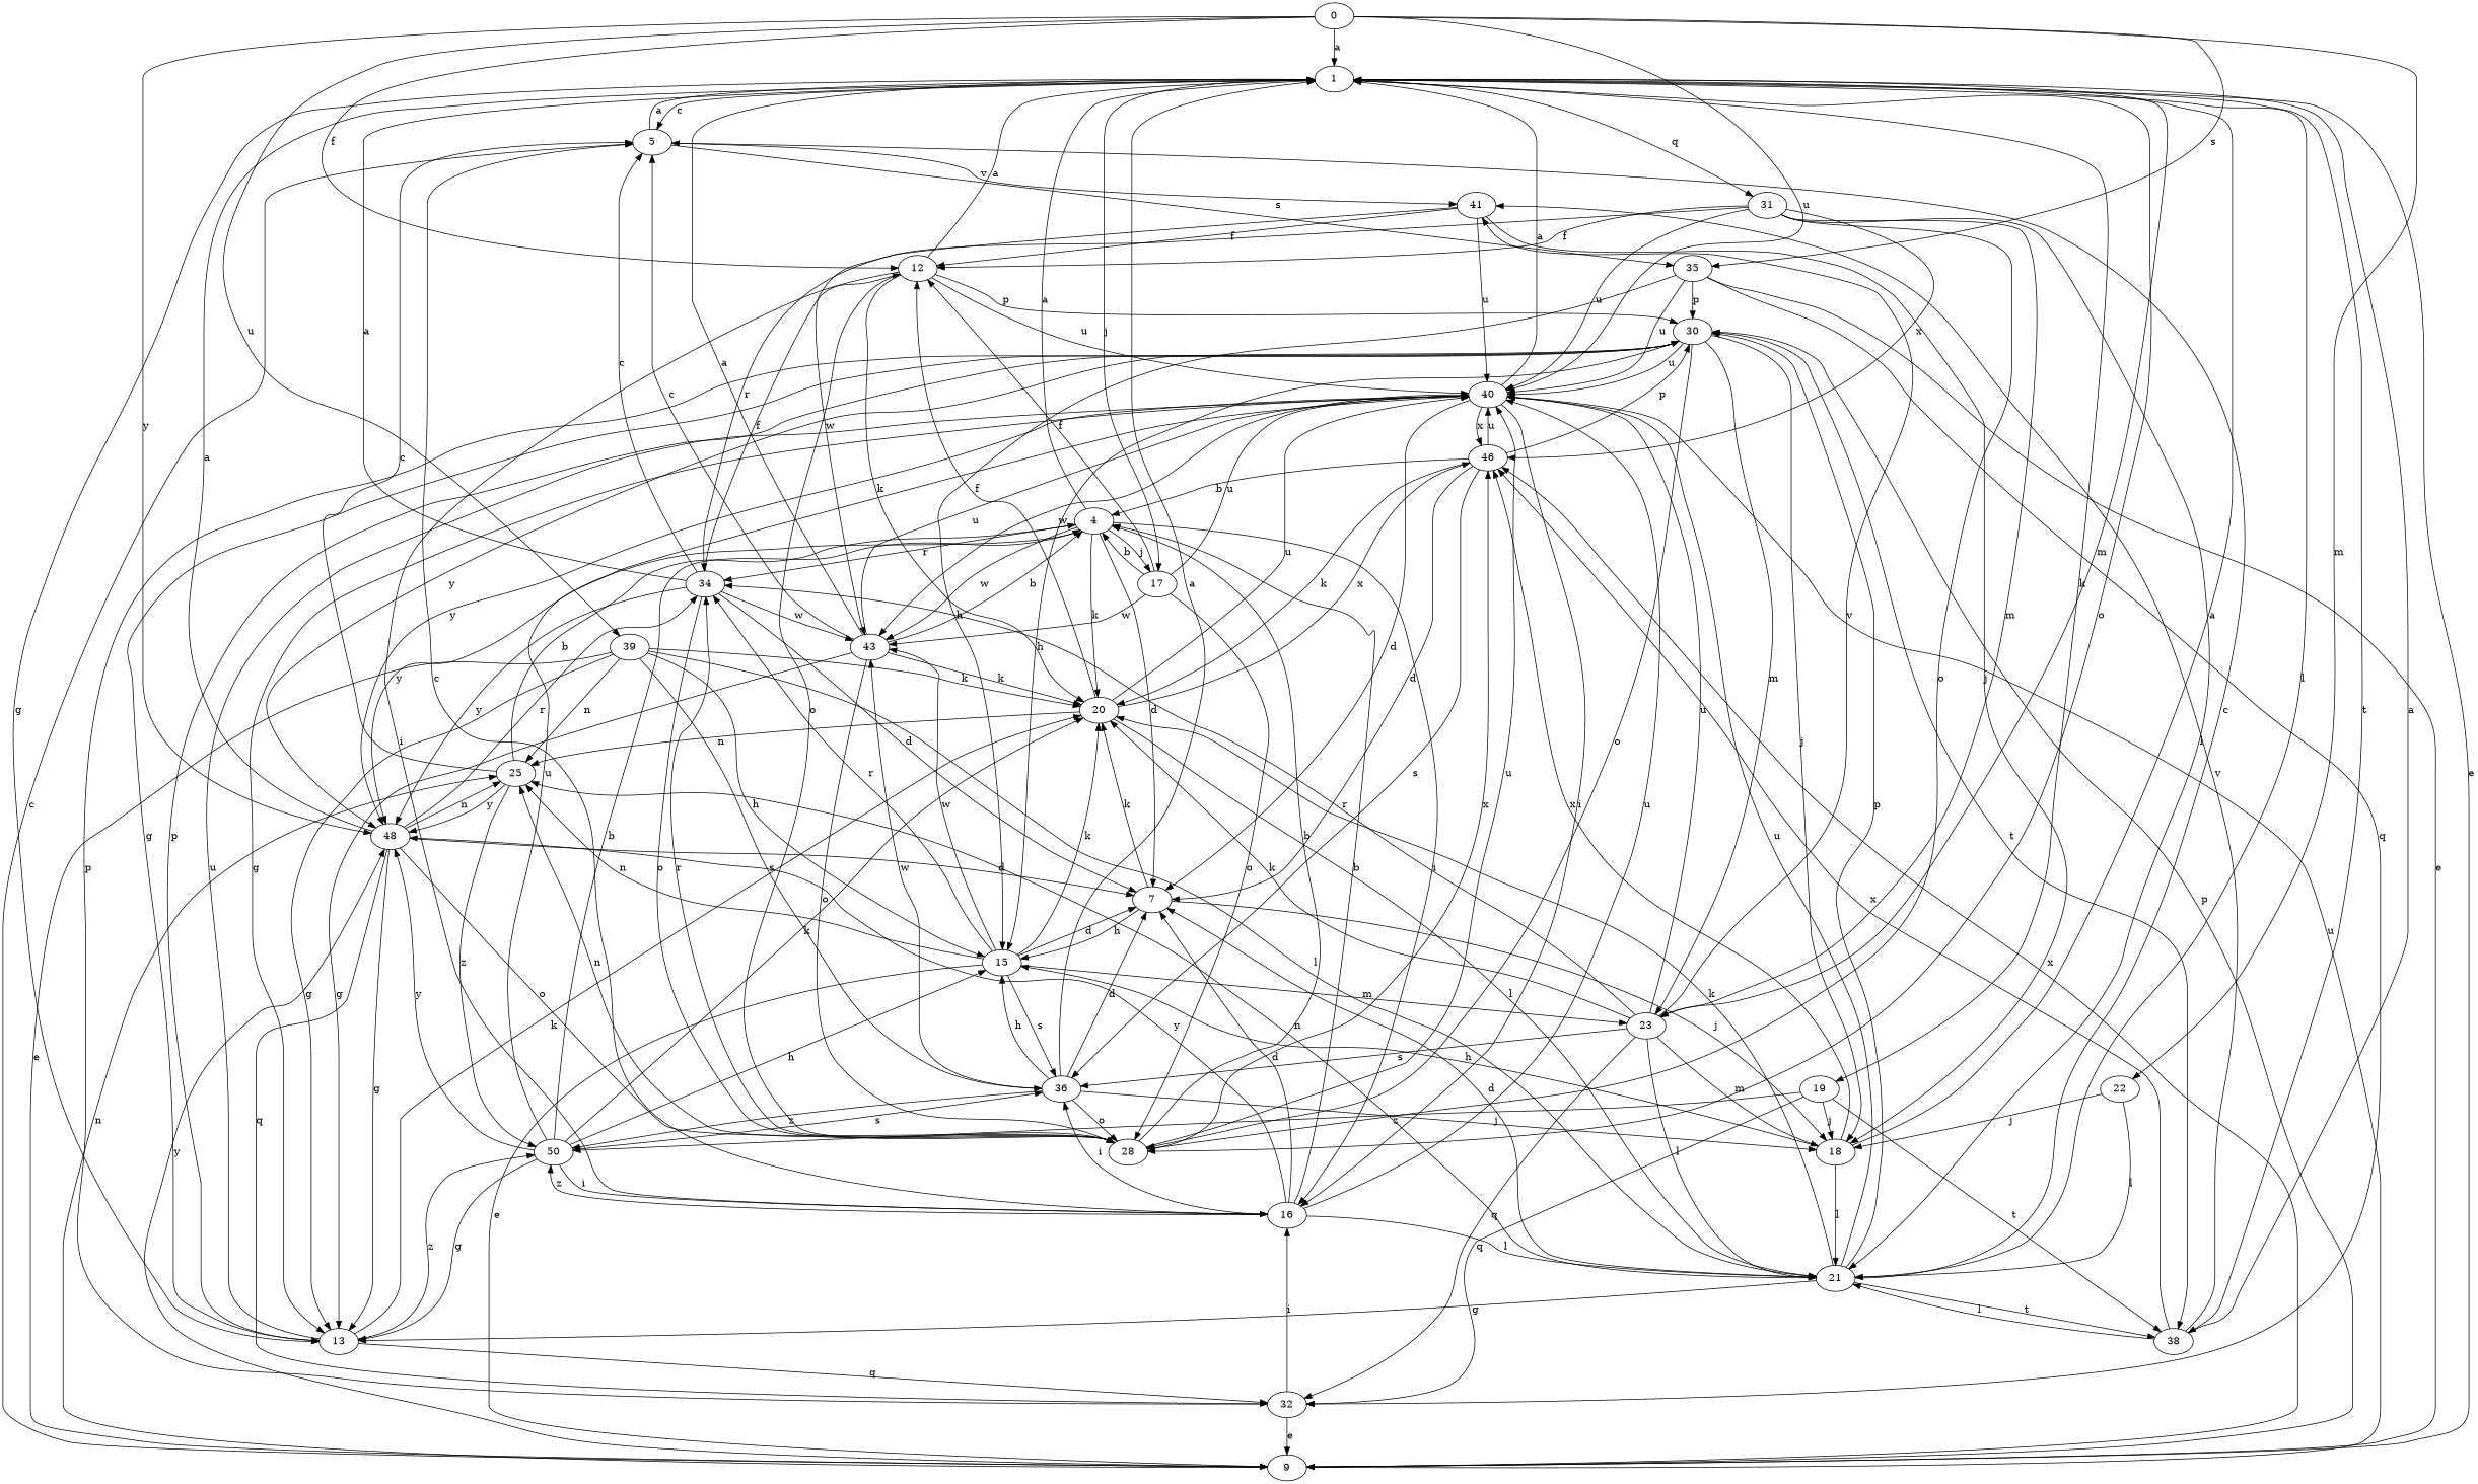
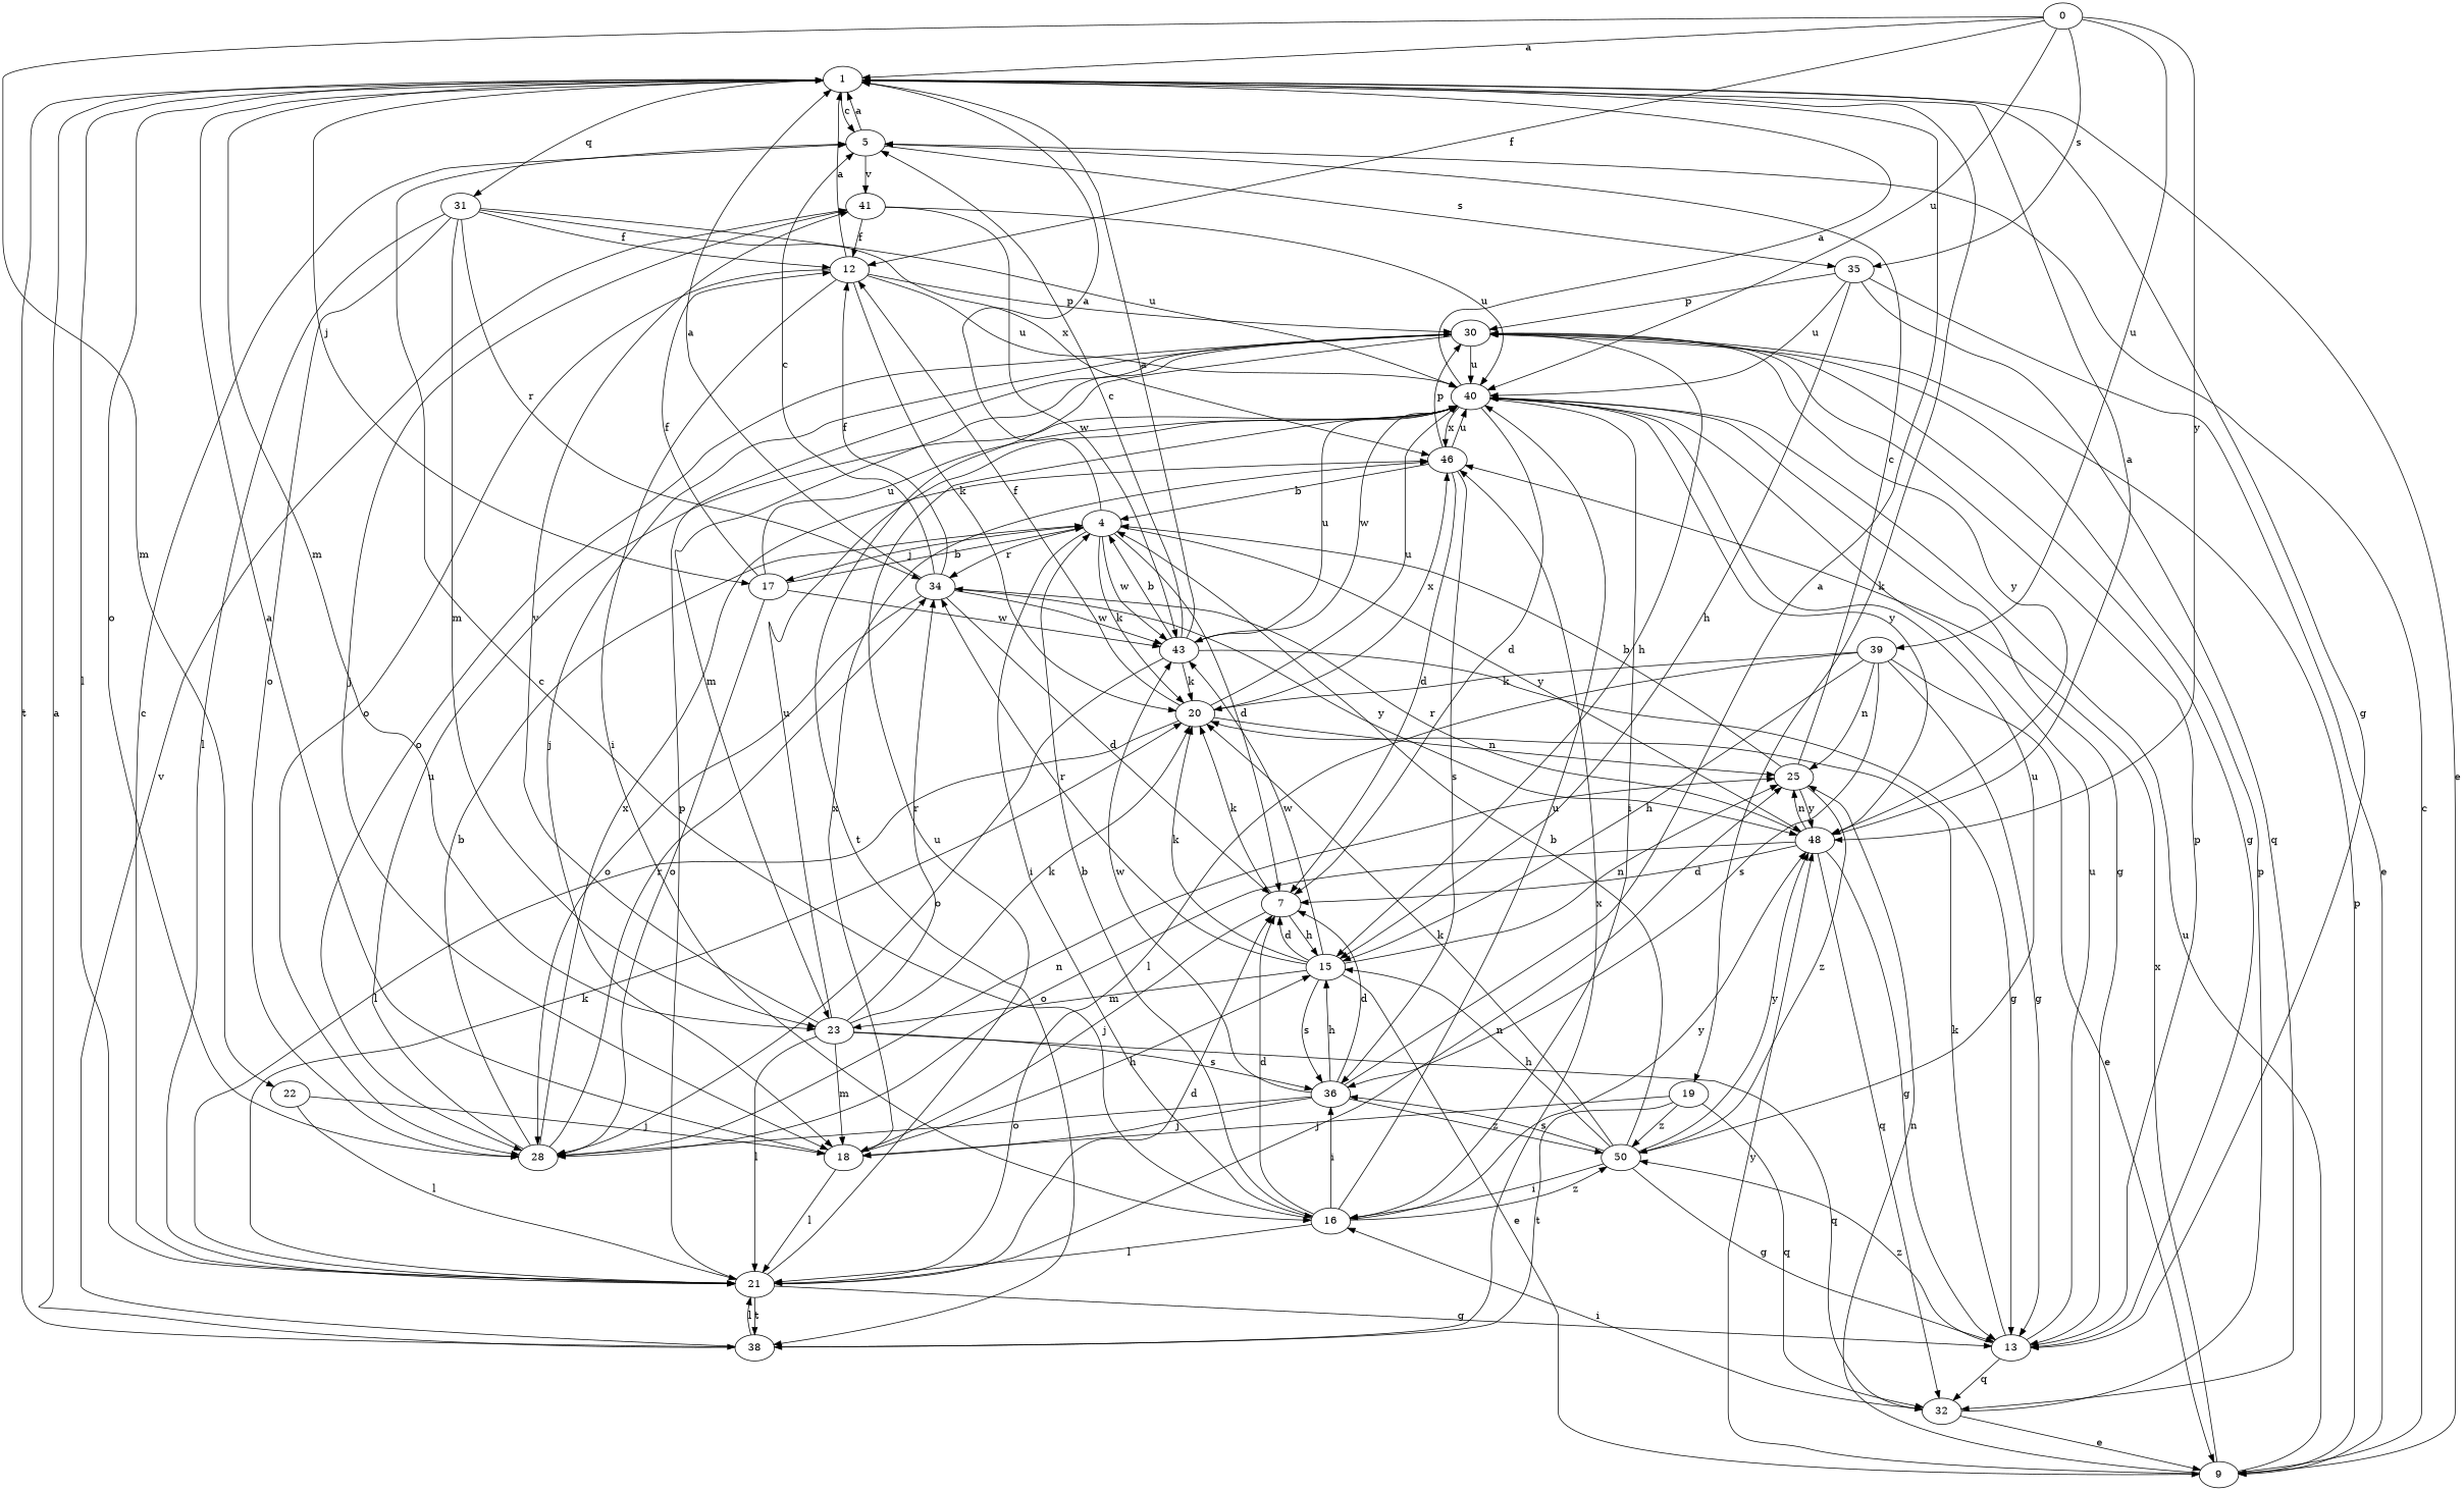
  strict digraph {
    0
    1
    12
    22
    35
    39
    40
    48
    5
    9
    13
    17
    19
    21
    23
    28
    31
    38
    16
    20
    30
    18
    15
    32
    25
    36
    7
    43
    46
    34
    41
    50
    4
    0 -> 1 [label=a]
    0 -> 12 [label=f]
    0 -> 22 [label=m]
    0 -> 35 [label=s]
    0 -> 39 [label=u]
    0 -> 40 [label=u]
    0 -> 48 [label=y]
    1 -> 5 [label=c]
    1 -> 9 [label=e]
    1 -> 13 [label=g]
    1 -> 17 [label=j]
    1 -> 19 [label=k]
    1 -> 21 [label=l]
    1 -> 23 [label=m]
    1 -> 28 [label=o]
    1 -> 31 [label=q]
    1 -> 38 [label=t]
    12 -> 1 [label=a]
    12 -> 40 [label=u]
    12 -> 28 [label=o]
    12 -> 16 [label=i]
    12 -> 20 [label=k]
    12 -> 30 [label=p]
    22 -> 21 [label=l]
    22 -> 18 [label=j]
    35 -> 40 [label=u]
    35 -> 9 [label=e]
    35 -> 30 [label=p]
    35 -> 15 [label=h]
    35 -> 32 [label=q]
    39 -> 9 [label=e]
    39 -> 13 [label=g]
    39 -> 21 [label=l]
    39 -> 20 [label=k]
    39 -> 15 [label=h]
    39 -> 25 [label=n]
    39 -> 36 [label=s]
    40 -> 1 [label=a]
    40 -> 48 [label=y]
    40 -> 13 [label=g]
    40 -> 16 [label=i]
    40 -> 7 [label=d]
    40 -> 43 [label=w]
    40 -> 46 [label=x]
    48 -> 1 [label=a]
    48 -> 13 [label=g]
    48 -> 28 [label=o]
    48 -> 32 [label=q]
    48 -> 25 [label=n]
    48 -> 7 [label=d]
    48 -> 34 [label=r]
    5 -> 1 [label=a]
    5 -> 35 [label=s]
    5 -> 41 [label=v]
    9 -> 40 [label=u]
    9 -> 48 [label=y]
    9 -> 5 [label=c]
    9 -> 30 [label=p]
    9 -> 25 [label=n]
    9 -> 46 [label=x]
    13 -> 40 [label=u]
    13 -> 20 [label=k]
    13 -> 30 [label=p]
    13 -> 32 [label=q]
    13 -> 50 [label=z]
    17 -> 12 [label=f]
    17 -> 40 [label=u]
    17 -> 28 [label=o]
    17 -> 43 [label=w]
    17 -> 4 [label=b]
    19 -> 38 [label=t]
    19 -> 18 [label=j]
    19 -> 32 [label=q]
    19 -> 50 [label=z]
    21 -> 40 [label=u]
    21 -> 5 [label=c]
    21 -> 13 [label=g]
    21 -> 38 [label=t]
    21 -> 20 [label=k]
    21 -> 30 [label=p]
    21 -> 25 [label=n]
    21 -> 7 [label=d]
    23 -> 40 [label=u]
    23 -> 21 [label=l]
    23 -> 20 [label=k]
    23 -> 18 [label=m]
    23 -> 32 [label=q]
    23 -> 36 [label=s]
    23 -> 34 [label=r]
    23 -> 41 [label=v]
    28 -> 40 [label=u]
    28 -> 25 [label=n]
    28 -> 46 [label=x]
    28 -> 34 [label=r]
    28 -> 4 [label=b]
    31 -> 12 [label=f]
    31 -> 40 [label=u]
    31 -> 21 [label=l]
    31 -> 23 [label=m]
    31 -> 28 [label=o]
    31 -> 46 [label=x]
    31 -> 34 [label=r]
    38 -> 1 [label=a]
    38 -> 21 [label=l]
    38 -> 46 [label=x]
    38 -> 41 [label=v]
    16 -> 40 [label=u]
    16 -> 48 [label=y]
    16 -> 5 [label=c]
    16 -> 21 [label=l]
    16 -> 36 [label=i]
    16 -> 7 [label=d]
    16 -> 50 [label=z]
    16 -> 4 [label=b]
    20 -> 12 [label=f]
    20 -> 40 [label=u]
    20 -> 21 [label=l]
    20 -> 25 [label=n]
    20 -> 46 [label=x]
    30 -> 40 [label=u]
    30 -> 48 [label=y]
    30 -> 13 [label=g]
    30 -> 23 [label=m]
    30 -> 28 [label=o]
    30 -> 38 [label=t]
    30 -> 18 [label=j]
    30 -> 15 [label=h]
    18 -> 1 [label=a]
    18 -> 21 [label=l]
    18 -> 15 [label=h]
    18 -> 46 [label=x]
    15 -> 9 [label=e]
    15 -> 23 [label=m]
    15 -> 20 [label=k]
    15 -> 25 [label=n]
    15 -> 36 [label=s]
    15 -> 7 [label=d]
    15 -> 43 [label=w]
    15 -> 34 [label=r]
    32 -> 9 [label=e]
    32 -> 16 [label=i]
    32 -> 30 [label=p]
    25 -> 48 [label=y]
    25 -> 5 [label=c]
    25 -> 50 [label=z]
    25 -> 4 [label=b]
    36 -> 1 [label=a]
    36 -> 28 [label=o]
    36 -> 18 [label=j]
    36 -> 15 [label=h]
    36 -> 7 [label=d]
    36 -> 43 [label=w]
    36 -> 50 [label=z]
    7 -> 20 [label=k]
    7 -> 18 [label=j]
    7 -> 15 [label=h]
    43 -> 1 [label=a]
    43 -> 40 [label=u]
    43 -> 5 [label=c]
    43 -> 13 [label=g]
    43 -> 28 [label=o]
    43 -> 20 [label=k]
    43 -> 4 [label=b]
    46 -> 40 [label=u]
-   46 -> 20 [label=k]
    46 -> 30 [label=p]
    46 -> 36 [label=s]
    46 -> 7 [label=d]
    46 -> 4 [label=b]
    34 -> 1 [label=a]
    34 -> 12 [label=f]
    34 -> 48 [label=y]
    34 -> 5 [label=c]
    34 -> 28 [label=o]
    34 -> 7 [label=d]
    34 -> 43 [label=w]
    41 -> 12 [label=f]
    41 -> 40 [label=u]
    41 -> 18 [label=j]
    41 -> 43 [label=w]
    50 -> 40 [label=u]
    50 -> 48 [label=y]
    50 -> 13 [label=g]
    50 -> 16 [label=i]
    50 -> 20 [label=k]
    50 -> 15 [label=h]
    50 -> 36 [label=s]
    50 -> 4 [label=b]
    4 -> 1 [label=a]
    4 -> 48 [label=y]
    4 -> 17 [label=j]
    4 -> 16 [label=i]
    4 -> 20 [label=k]
    4 -> 7 [label=d]
    4 -> 43 [label=w]
    4 -> 34 [label=r]
  }
